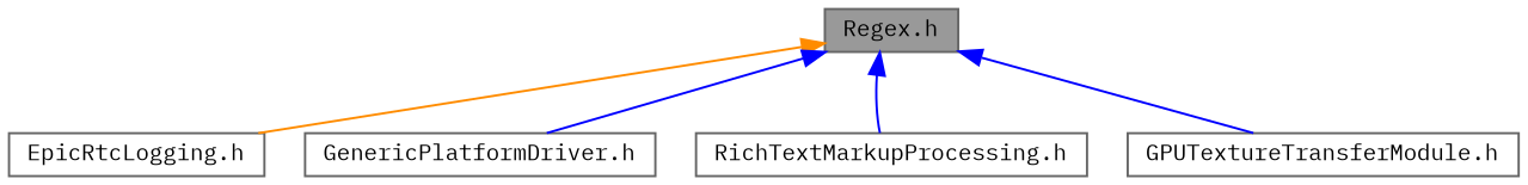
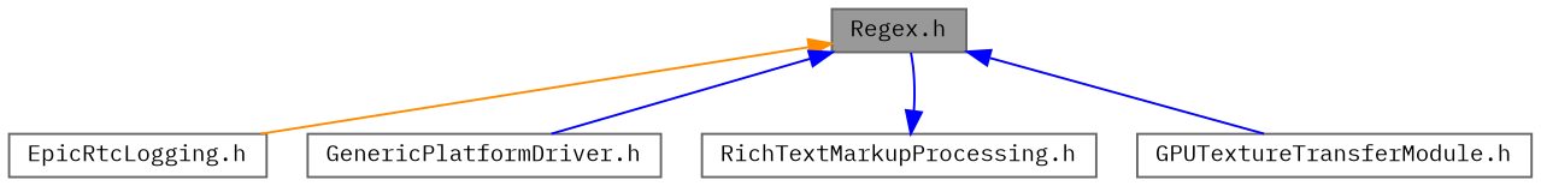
  digraph {
    fontname="IBM Plex Mono"
    node [color=grey40 fillcolor=white fontname="IBM Plex Mono" fontsize=10 shape=box style=filled]
    edge [color=blue dir=back fontname="IBM Plex Mono" fontsize=10 labelfontname=Helvetica labelfontsize=10 style=solid]
    n1 [color=gray40 fillcolor=grey60 fontcolor=black height=0.2 label="Regex.h" width=0.4]
    n2 [height=0.2 label="EpicRtcLogging.h" width=0.4]
    n3 [height=0.2 label="GenericPlatformDriver.h" width=0.4]
    n4 [height=0.2 label="RichTextMarkupProcessing.h" width=0.4]
    n5 [height=0.2 label="GPUTextureTransferModule.h" width=0.4]
    n1 -> n2 [color=darkorange]
    n1 -> n3
-   n1 -> n4
+   n4 -> n1
    n1 -> n5
  }
